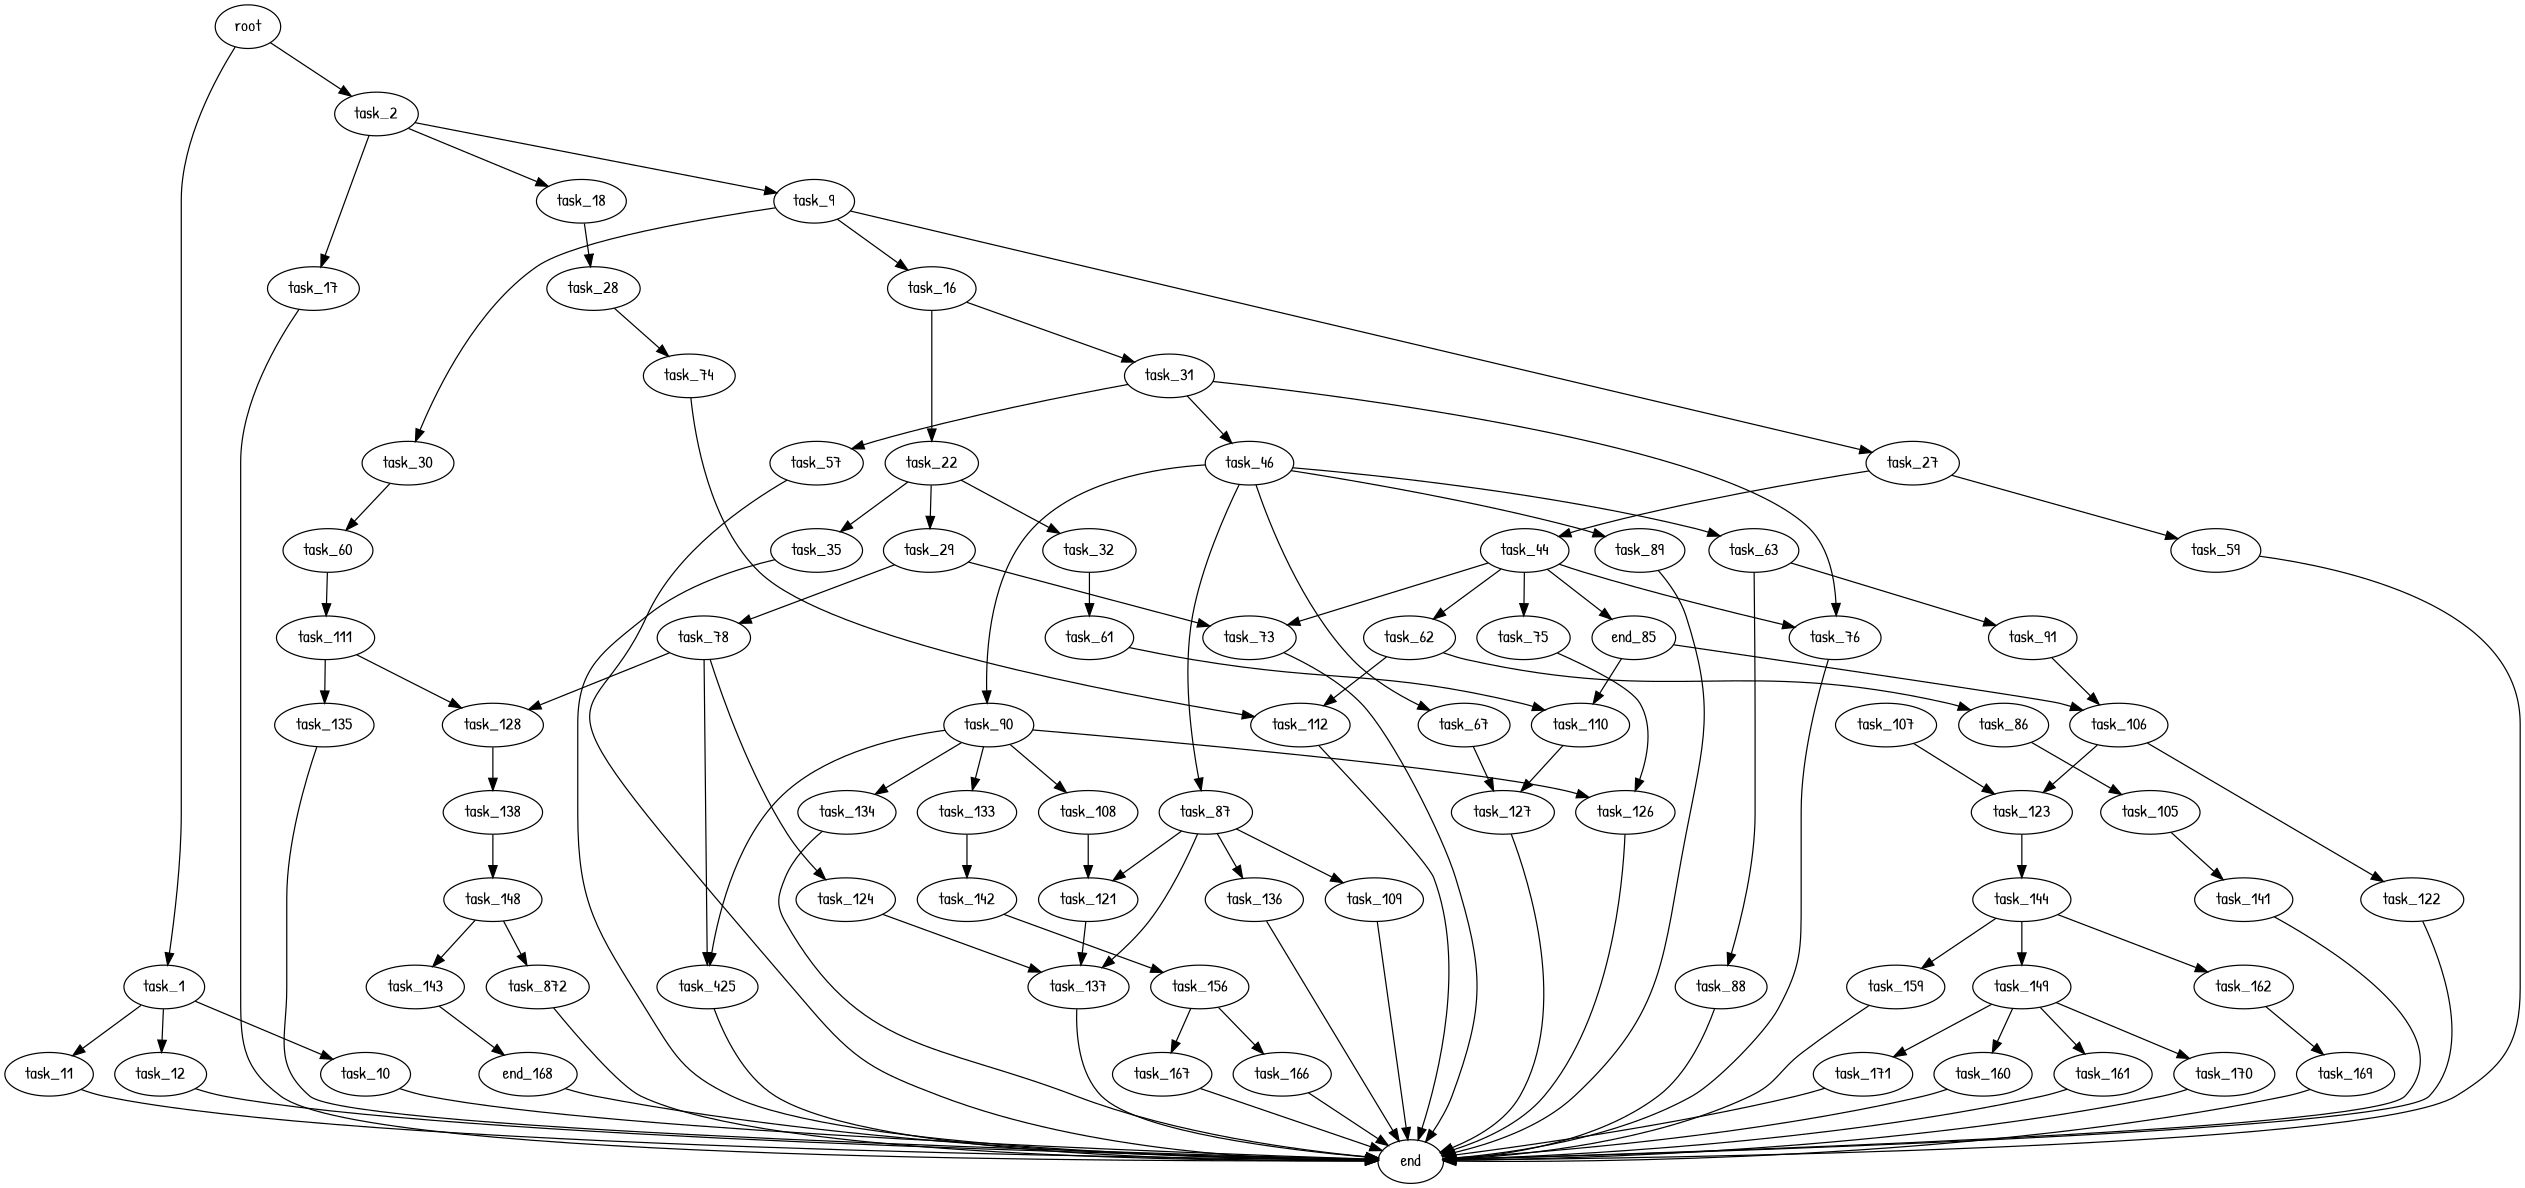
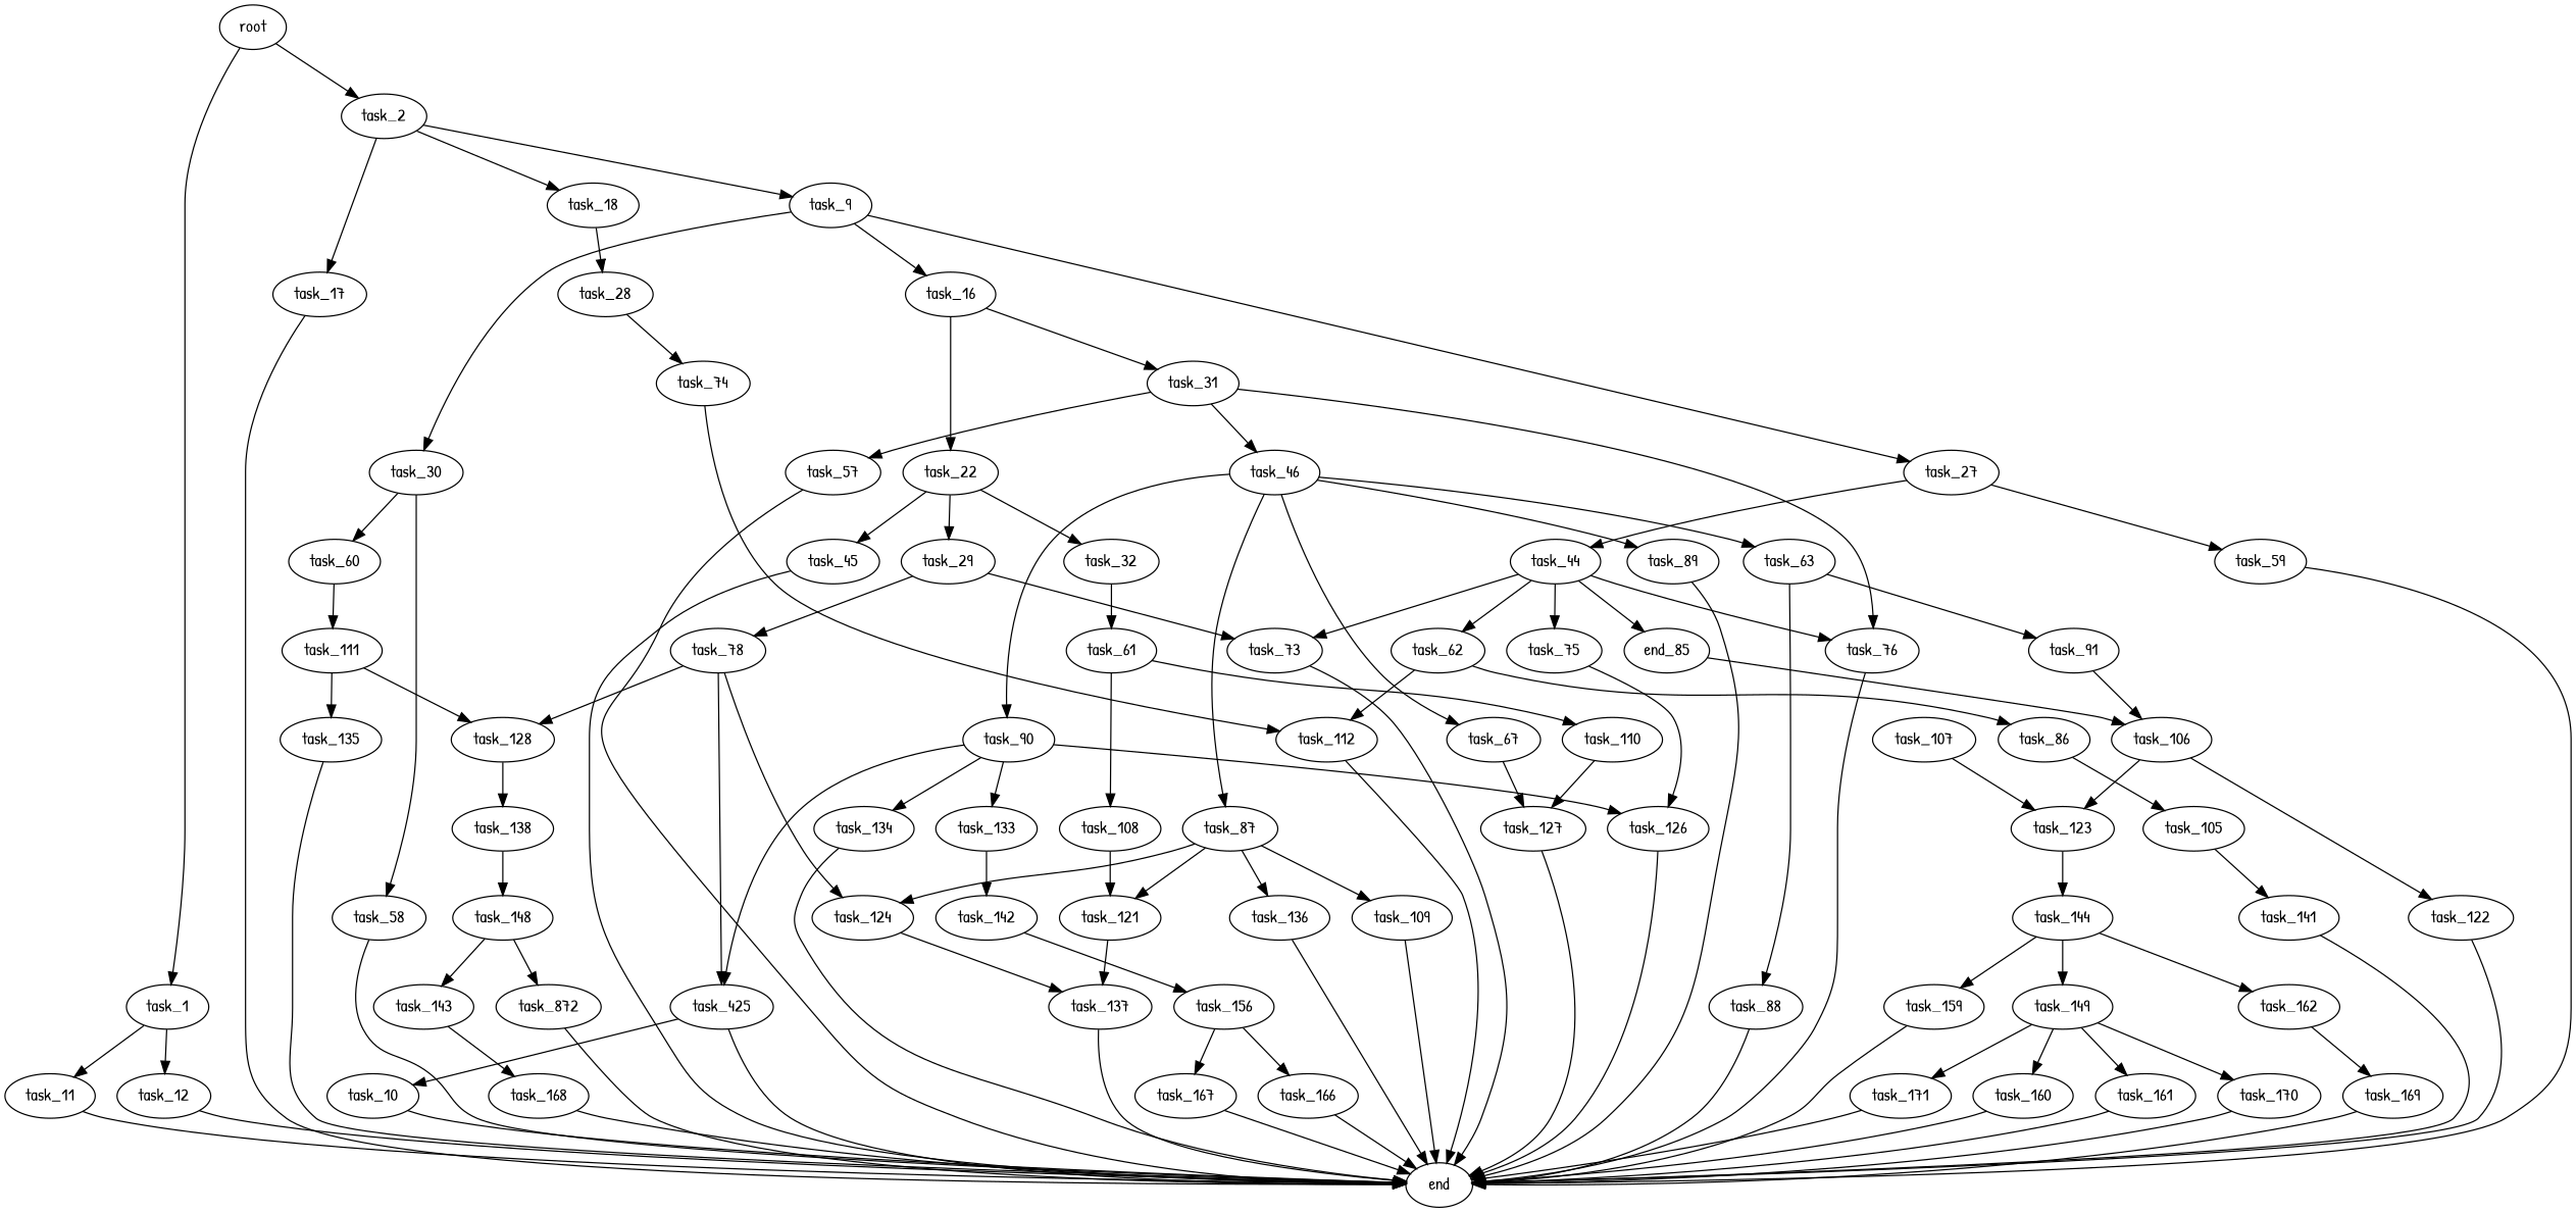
  digraph {
    fontname="Patrick Hand"
    node [fontname="Patrick Hand"]
    edge [fontname="Patrick Hand"]
    root
    task_1
    task_2
    task_10
    task_11
    task_12
    task_9
    task_17
    task_18
    end
    task_16
    task_27
    task_30
    task_28
    task_22
    task_31
    task_44
    task_59
+   task_58
    task_60
    task_74
    task_29
    task_32
-   task_45 [label=task_35]
+   task_45
    task_46
    task_57
    task_76
    task_73
    task_62
    task_75
    n31 [label=end_85]
    task_111
    task_78
    task_61
    task_63
    n36 [label=task_67]
    task_87
    task_89
    task_90
    task_112
    task_124
    n42 [label=task_425]
    task_128
    task_110
    task_107
    task_123
    task_108
    task_121
    task_86
    task_126
    task_106
    task_137
    task_138
    task_135
    task_88
    task_91
    task_127
    task_109
    task_136
    task_133
    task_134
    task_105
    task_122
    task_142
    task_141
    task_144
    task_148
    task_156
    task_149
    task_159
    task_162
    task_160
    task_161
    task_170
    task_171
    task_169
    n77 [label=task_143]
    n78 [label=task_872]
    task_166
    task_167
-   task_168 [label=end_168]
+   task_168
    root -> task_1
    root -> task_2
-   task_1 -> task_10
+   n42 -> task_10
    task_1 -> task_11
    task_1 -> task_12
    task_2 -> task_9
    task_2 -> task_17
    task_2 -> task_18
    task_10 -> end
    task_11 -> end
    task_12 -> end
    task_9 -> task_16
    task_9 -> task_27
    task_9 -> task_30
    task_17 -> end
    task_18 -> task_28
    task_16 -> task_22
    task_16 -> task_31
    task_27 -> task_44
    task_27 -> task_59
+   task_30 -> task_58
    task_30 -> task_60
    task_28 -> task_74
    task_22 -> task_29
    task_22 -> task_32
    task_22 -> task_45
    task_31 -> task_46
    task_31 -> task_57
    task_31 -> task_76
    task_44 -> task_76
    task_44 -> task_73
    task_44 -> task_62
    task_44 -> task_75
    task_44 -> n31
    task_59 -> end
+   task_58 -> end
    task_60 -> task_111
    task_74 -> task_112
    task_29 -> task_73
    task_29 -> task_78
    task_32 -> task_61
    task_45 -> end
    task_46 -> task_63
    task_46 -> n36
    task_46 -> task_87
    task_46 -> task_89
    task_46 -> task_90
    task_57 -> end
    task_76 -> end
    task_73 -> end
    task_62 -> task_112
    task_62 -> task_86
    task_75 -> task_126
-   n31 -> task_110
    n31 -> task_106
    task_111 -> task_128
    task_111 -> task_135
    task_78 -> task_124
    task_78 -> n42
    task_78 -> task_128
    task_61 -> task_110
    task_63 -> task_88
    task_63 -> task_91
    n36 -> task_127
-   task_87 -> task_137
+   task_87 -> task_124
    task_87 -> task_121
    task_87 -> task_109
    task_87 -> task_136
    task_89 -> end
    task_90 -> n42
-   task_90 -> task_108
+   task_61 -> task_108
    task_90 -> task_126
    task_90 -> task_133
    task_90 -> task_134
    task_112 -> end
    task_124 -> task_137
    n42 -> end
    task_128 -> task_138
    task_110 -> task_127
    task_107 -> task_123
    task_123 -> task_144
    task_108 -> task_121
    task_121 -> task_137
    task_86 -> task_105
    task_126 -> end
    task_106 -> task_123
    task_106 -> task_122
    task_137 -> end
    task_138 -> task_148
    task_135 -> end
    task_88 -> end
    task_91 -> task_106
    task_127 -> end
    task_109 -> end
    task_136 -> end
    task_133 -> task_142
    task_134 -> end
    task_105 -> task_141
    task_122 -> end
    task_142 -> task_156
    task_141 -> end
    task_144 -> task_149
    task_144 -> task_159
    task_144 -> task_162
    task_148 -> n77
    task_148 -> n78
    task_156 -> task_166
    task_156 -> task_167
    task_149 -> task_160
    task_149 -> task_161
    task_149 -> task_170
    task_149 -> task_171
    task_159 -> end
    task_162 -> task_169
    task_160 -> end
    task_161 -> end
    task_170 -> end
    task_171 -> end
    task_169 -> end
    n77 -> task_168
    n78 -> end
    task_166 -> end
    task_167 -> end
    task_168 -> end
  }
